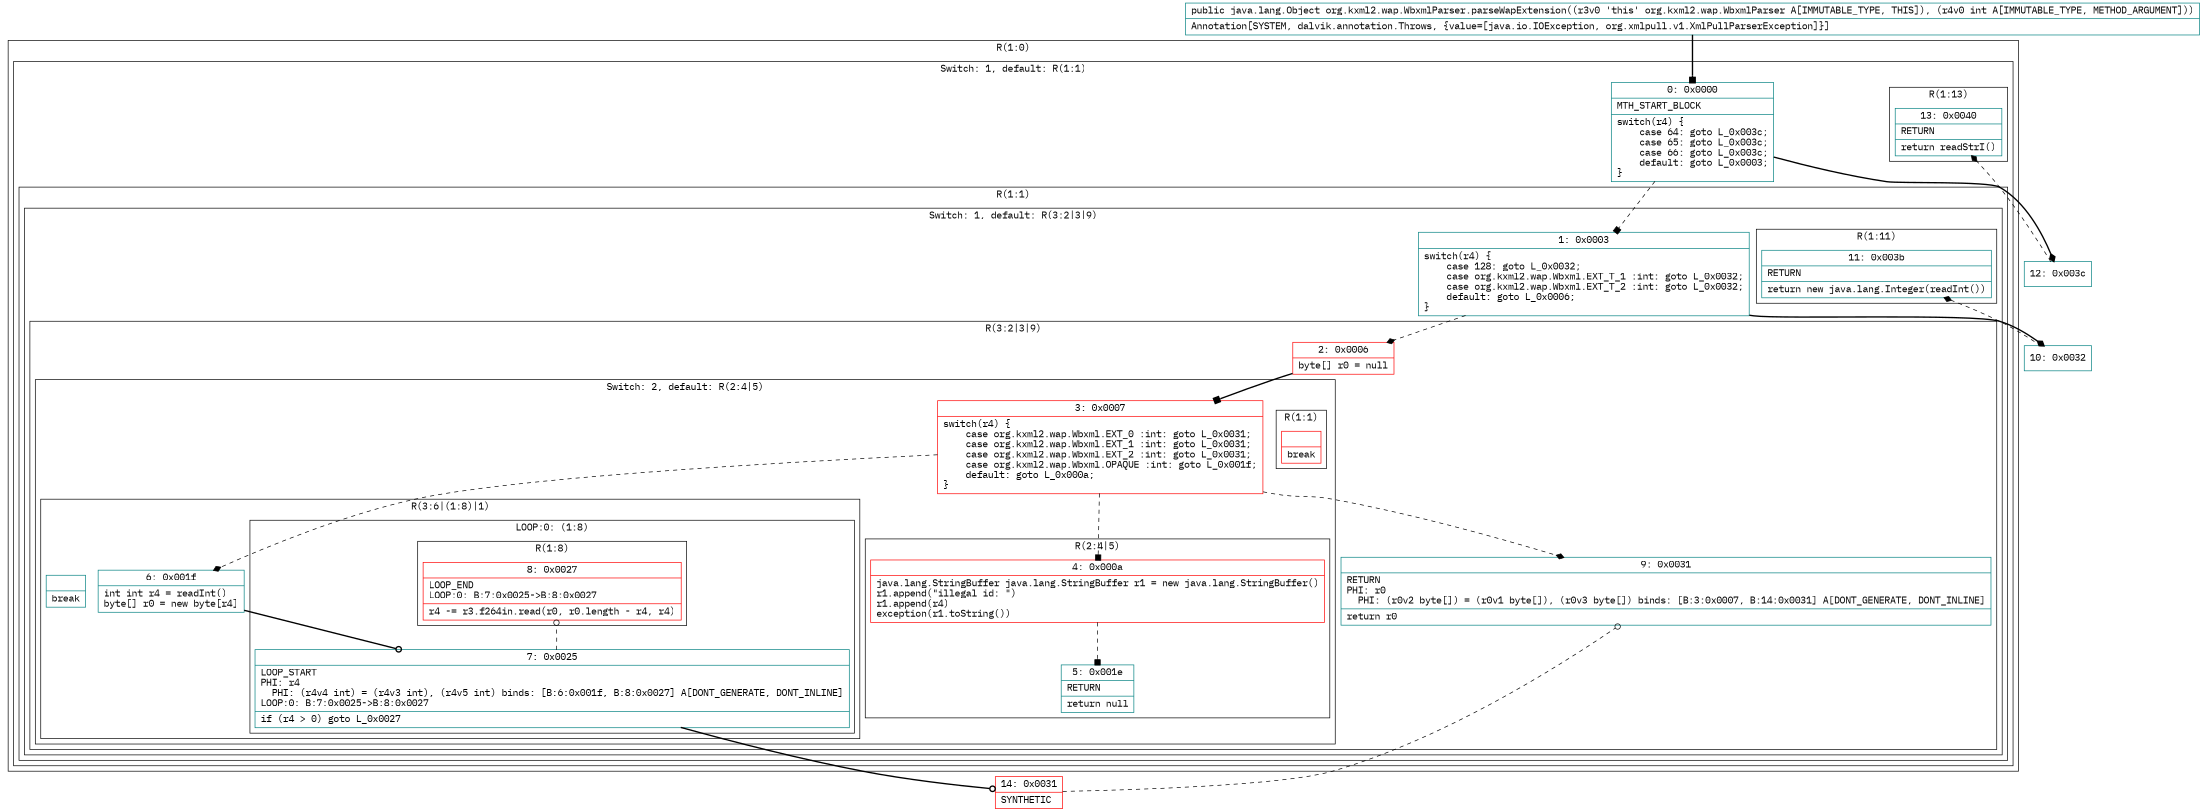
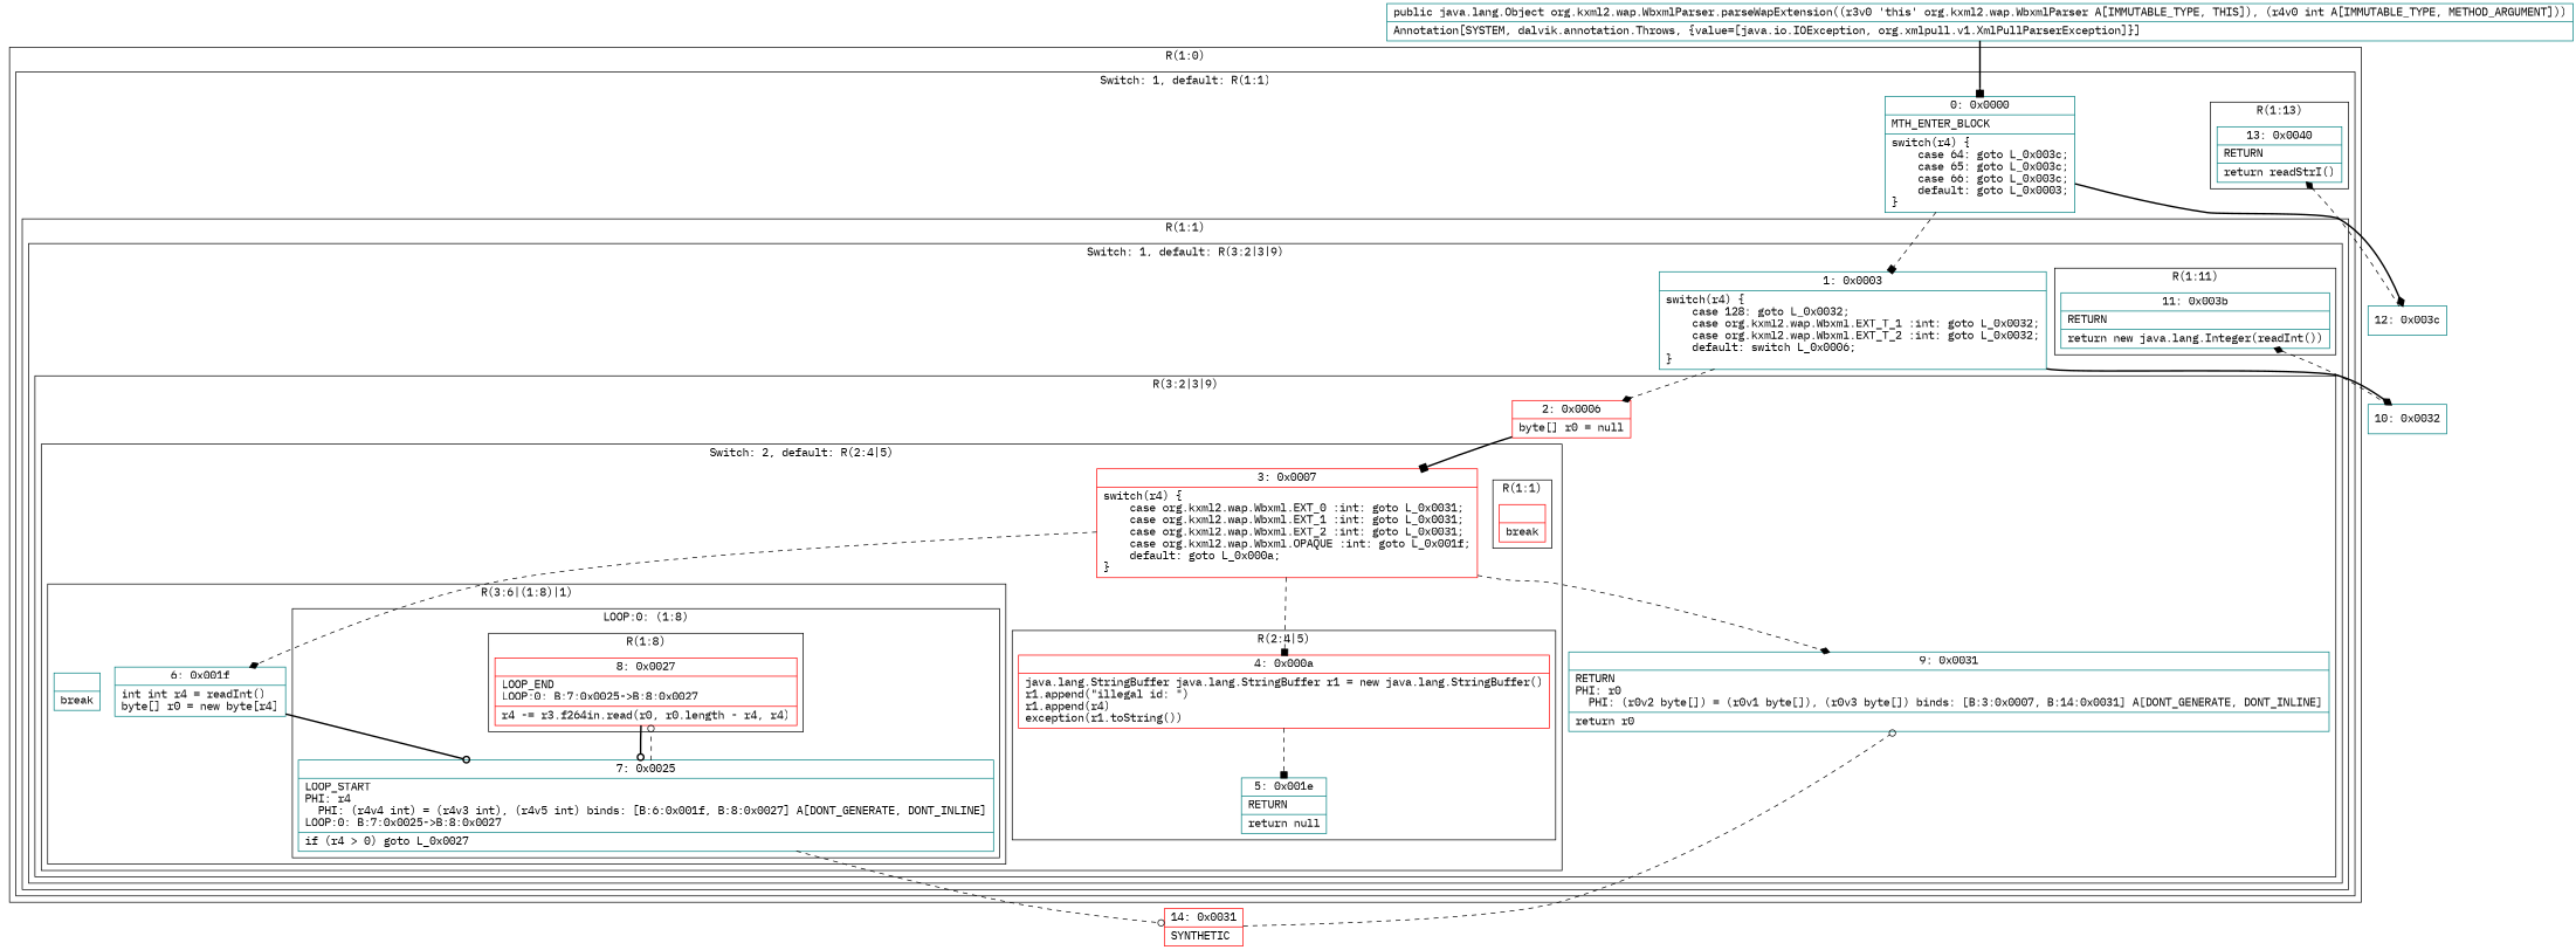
  digraph {
    fontname="IBM Plex Mono"
    node [color=teal fontname="IBM Plex Mono" shape=record]
    edge [arrowhead=diamond fontname="IBM Plex Mono" style=dashed]
    n1 [label="{13\:\ 0x0040|RETURN\l|return readStrI()\l}"]
    n2 [label="{11\:\ 0x003b|RETURN\l|return new java.lang.Integer(readInt())\l}"]
    n3 [color=red label="{|break\l}"]
    n4 [color=red label="{8\:\ 0x0027|LOOP_END\lLOOP:0: B:7:0x0025\-\>B:8:0x0027\l|r4 \-= r3.f264in.read(r0, r0.length \- r4, r4)\l}"]
    n5 [label="{7\:\ 0x0025|LOOP_START\lPHI: r4 \l  PHI: (r4v4 int) = (r4v3 int), (r4v5 int) binds: [B:6:0x001f, B:8:0x0027] A[DONT_GENERATE, DONT_INLINE]\lLOOP:0: B:7:0x0025\-\>B:8:0x0027\l|if (r4 \> 0) goto L_0x0027\l}"]
    n6 [label="{6\:\ 0x001f|int int r4 = readInt()\lbyte[] r0 = new byte[r4]\l}"]
    n7 [label="{|break\l}"]
    n8 [color=red label="{4\:\ 0x000a|java.lang.StringBuffer java.lang.StringBuffer r1 = new java.lang.StringBuffer()\lr1.append(\"illegal id: \")\lr1.append(r4)\lexception(r1.toString())\l}"]
    n9 [label="{5\:\ 0x001e|RETURN\l|return null\l}"]
    n10 [color=red label="{3\:\ 0x0007|switch(r4) \{\l    case org.kxml2.wap.Wbxml.EXT_0 :int: goto L_0x0031;\l    case org.kxml2.wap.Wbxml.EXT_1 :int: goto L_0x0031;\l    case org.kxml2.wap.Wbxml.EXT_2 :int: goto L_0x0031;\l    case org.kxml2.wap.Wbxml.OPAQUE :int: goto L_0x001f;\l    default: goto L_0x000a;\l\}\l}"]
    n11 [color=red label="{2\:\ 0x0006|byte[] r0 = null\l}"]
    n12 [label="{9\:\ 0x0031|RETURN\lPHI: r0 \l  PHI: (r0v2 byte[]) = (r0v1 byte[]), (r0v3 byte[]) binds: [B:3:0x0007, B:14:0x0031] A[DONT_GENERATE, DONT_INLINE]\l|return r0\l}"]
-   n13 [label="{1\:\ 0x0003|switch(r4) \{\l    case 128: goto L_0x0032;\l    case org.kxml2.wap.Wbxml.EXT_T_1 :int: goto L_0x0032;\l    case org.kxml2.wap.Wbxml.EXT_T_2 :int: goto L_0x0032;\l    default: goto L_0x0006;\l\}\l}"]
-   n14 [label="{0\:\ 0x0000|MTH_START_BLOCK\l|switch(r4) \{\l    case 64: goto L_0x003c;\l    case 65: goto L_0x003c;\l    case 66: goto L_0x003c;\l    default: goto L_0x0003;\l\}\l}"]
+   n13 [label="{1\:\ 0x0003|switch(r4) \{\l    case 128: goto L_0x0032;\l    case org.kxml2.wap.Wbxml.EXT_T_1 :int: goto L_0x0032;\l    case org.kxml2.wap.Wbxml.EXT_T_2 :int: goto L_0x0032;\l    default: switch L_0x0006;\l\}\l}"]
+   n14 [label="{0\:\ 0x0000|MTH_ENTER_BLOCK\l|switch(r4) \{\l    case 64: goto L_0x003c;\l    case 65: goto L_0x003c;\l    case 66: goto L_0x003c;\l    default: goto L_0x0003;\l\}\l}"]
    n15 [color=red label="{14\:\ 0x0031|SYNTHETIC\l}"]
    n16 [label="{10\:\ 0x0032}"]
    n17 [label="{12\:\ 0x003c}"]
    n18 [label="{public java.lang.Object org.kxml2.wap.WbxmlParser.parseWapExtension((r3v0 'this' org.kxml2.wap.WbxmlParser A[IMMUTABLE_TYPE, THIS]), (r4v0 int A[IMMUTABLE_TYPE, METHOD_ARGUMENT]))  | Annotation[SYSTEM, dalvik.annotation.Throws, \{value=[java.io.IOException, org.xmlpull.v1.XmlPullParserException]\}]\l}"]
    subgraph cluster_1 {
      label="R(1:0)"
      subgraph cluster_2 {
        label="Switch: 1, default: R(1:1)"
        n14
        subgraph cluster_3 {
          label="R(1:13)"
          n1
        }
        subgraph cluster_4 {
          label="R(1:1)"
          subgraph cluster_5 {
            label="Switch: 1, default: R(3:2|3|9)"
            n13
            subgraph cluster_6 {
              label="R(1:11)"
              n2
            }
            subgraph cluster_7 {
              label="R(3:2|3|9)"
              n11
              n12
              subgraph cluster_8 {
                label="Switch: 2, default: R(2:4|5)"
                n10
                subgraph cluster_9 {
                  label="R(1:1)"
                  n3
                }
                subgraph cluster_10 {
                  label="R(3:6|(1:8)|1)"
                  n6
                  n7
                  subgraph cluster_11 {
                    label="LOOP:0: (1:8)"
                    n5
                    subgraph cluster_12 {
                      label="R(1:8)"
                      n4
                    }
                  }
                }
                subgraph cluster_13 {
                  label="R(2:4|5)"
                  n8
                  n9
                }
              }
            }
          }
        }
      }
    }
+   n4 -> n5 [arrowhead=odot style=bold]
    n5 -> n4 [arrowhead=odot]
-   n5 -> n15 [arrowhead=odot style=bold]
+   n5 -> n15 [arrowhead=odot]
    n6 -> n5 [arrowhead=odot style=bold]
    n8 -> n9 [arrowhead=box]
    n10 -> n6
    n10 -> n8 [arrowhead=box]
    n10 -> n12
    n11 -> n10 [arrowhead=box style=bold]
    n13 -> n11
    n13 -> n16 [style=bold]
    n14 -> n13 [arrowhead=box]
    n14 -> n17 [style=bold]
    n15 -> n12 [arrowhead=odot]
    n16 -> n2
    n17 -> n1
    n18 -> n14 [arrowhead=box style=bold]
  }
